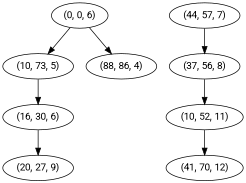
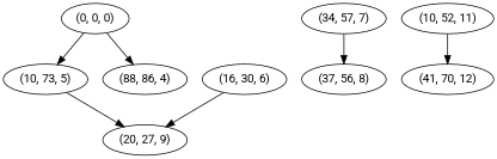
  digraph {
    fontname=Roboto
    node [fontname=Roboto]
    edge [fontname=Roboto]
-   "(0, 0, 0)" [label="(0, 0, 6)"]
+   "(0, 0, 0)"
    "(10, 73, 5)"
    n3 [label="(88, 86, 4)"]
    "(16, 30, 6)"
    "(20, 27, 9)"
-   "(34, 57, 7)" [label="(44, 57, 7)"]
+   "(34, 57, 7)"
    "(37, 56, 8)"
    n8 [label="(10, 52, 11)"]
    n9 [label="(41, 70, 12)"]
    "(0, 0, 0)" -> "(10, 73, 5)"
    "(0, 0, 0)" -> n3
-   "(10, 73, 5)" -> "(16, 30, 6)"
+   "(10, 73, 5)" -> "(20, 27, 9)"
    "(16, 30, 6)" -> "(20, 27, 9)"
    "(34, 57, 7)" -> "(37, 56, 8)"
-   "(37, 56, 8)" -> n8
    n8 -> n9
  }
